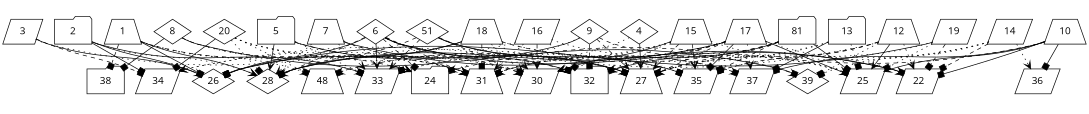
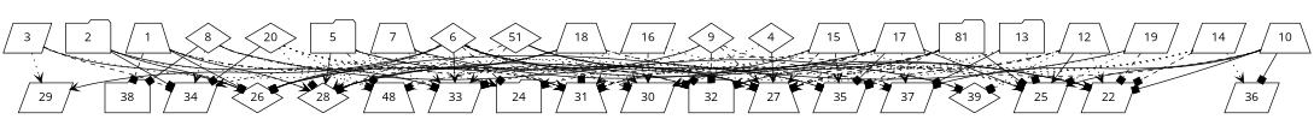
  digraph {
    fontname="Open Sans"
    node [alpha=0.12 fontname="Open Sans" shape=parallelogram]
    edge [arrowhead=box fontname="Open Sans" style=dotted]
    1 [alpha=0.13 expect_size=51881984 shape=trapezium]
    24 [alpha=0.14 expect_size=24237056 shape=folder]
    26 [expect_size=6953984 shape=diamond]
    28 [alpha=0.11 expect_size=31067136 shape=diamond]
    31 [alpha=0.19 expect_size=46841856 shape=trapezium]
    38 [alpha=0.05 expect_size=13281280 shape=folder]
    n7 [alpha=0.07 expect_size=20711424 label=48 shape=trapezium]
    2 [alpha=0.18 expect_size=38677504 shape=folder]
    33 [alpha=0.05 expect_size=28870656]
    34 [alpha=0.10 expect_size=51320832]
    3 [alpha=0.20 expect_size=16358400]
    27 [alpha=0.18 expect_size=48982016 shape=trapezium]
+   29 [expect_size=34969600]
    4 [alpha=0.10 expect_size=23412736 shape=diamond]
    5 [expect_size=52082688 shape=folder]
    32 [alpha=0.01 expect_size=46811136 shape=folder]
    6 [alpha=0.08 expect_size=25564160 shape=diamond]
    22 [expect_size=50573312]
    30 [alpha=0.00 expect_size=42712064]
    37 [alpha=0.16 expect_size=17470464]
    7 [alpha=0.08 expect_size=35049472 shape=trapezium]
    8 [alpha=0.18 expect_size=20868096 shape=diamond]
    39 [alpha=0.10 expect_size=38689792 shape=diamond]
    9 [alpha=0.16 expect_size=26628096 shape=diamond]
    10 [alpha=0.19 expect_size=20410368 shape=trapezium]
    25 [alpha=0.19 expect_size=38598656]
    36 [alpha=0.06 expect_size=35633152]
    n28 [alpha=0.07 expect_size=30641152 label=51 shape=diamond]
    35 [alpha=0.06 expect_size=37961728]
    12 [alpha=0.04 expect_size=13309952 shape=trapezium]
    13 [alpha=0.05 expect_size=8379392 shape=folder]
    14 [alpha=0.06 expect_size=8321024]
    15 [alpha=0.07 expect_size=32155648 shape=trapezium]
    16 [alpha=0.18 expect_size=13030400]
    17 [expect_size=30881792 shape=trapezium]
    18 [alpha=0.02 expect_size=48849920 shape=trapezium]
    19 [alpha=0.03 expect_size=43115520]
    20 [alpha=0.02 expect_size=34501632 shape=diamond]
    n39 [alpha=0.20 expect_size=33238016 label=81 shape=folder]
    1 -> 24 [arrowhead=vee style=dashed]
    1 -> 26 [style=solid]
    1 -> 28 [arrowhead=vee style=solid]
    1 -> 31 [arrowhead=vee]
    1 -> 38 [style=dashed]
    1 -> n7 [arrowhead=vee]
    2 -> 26 [arrowhead=vee style=solid]
    2 -> 28 [arrowhead=vee]
    2 -> 33 [arrowhead=vee style=solid]
    2 -> 34 [style=solid]
    3 -> 26 [style=solid]
    3 -> 34 [style=dashed]
    3 -> 27
+   3 -> 29 [arrowhead=vee]
    4 -> 31
    4 -> 27 [arrowhead=vee style=solid]
    5 -> 28 [arrowhead=vee style=solid]
+   5 -> n7 [style=dashed]
    5 -> 33
    5 -> 27 [arrowhead=vee style=solid]
    5 -> 32 [style=dashed]
    6 -> 24 [style=dashed]
    6 -> 26 [style=solid]
    6 -> 28 [arrowhead=vee style=dashed]
    6 -> 31 [arrowhead=vee style=dashed]
    6 -> 33 [arrowhead=vee style=solid]
    6 -> 27
+   6 -> 29 [arrowhead=vee style=solid]
    6 -> 32 [style=solid]
    6 -> 22 [arrowhead=vee style=solid]
    6 -> 30 [arrowhead=vee style=dashed]
    6 -> 37 [arrowhead=vee style=dashed]
    7 -> 24 [arrowhead=vee]
    7 -> 28 [arrowhead=vee]
    7 -> 31 [arrowhead=vee style=dashed]
    7 -> 33 [arrowhead=vee]
    7 -> 22 [style=solid]
    8 -> 31 [arrowhead=vee style=dashed]
    8 -> 38 [style=solid]
    8 -> 33
+   8 -> 34 [arrowhead=vee]
    8 -> 39 [style=solid]
    9 -> 24 [arrowhead=vee]
    9 -> 28 [style=solid]
    9 -> 27 [arrowhead=vee style=dashed]
    9 -> 32 [style=dashed]
    9 -> 39 [arrowhead=vee style=dashed]
    10 -> 24 [style=dashed]
    10 -> 22 [style=solid]
    10 -> 37 [style=solid]
    10 -> 25 [arrowhead=vee style=solid]
    10 -> 36 [style=solid]
    n28 -> 28 [style=dashed]
    n28 -> 33 [arrowhead=vee style=dashed]
    n28 -> 27 [arrowhead=vee style=solid]
-   n28 -> 30 [arrowhead=vee style=dashed]
    n28 -> 35 [style=solid]
    12 -> 34 [arrowhead=vee]
    12 -> 27 [style=dashed]
    12 -> 22 [arrowhead=vee]
    12 -> 39
    12 -> 25 [arrowhead=vee style=solid]
    12 -> 35 [style=dashed]
    13 -> 33
    13 -> 27 [arrowhead=vee]
    13 -> 37 [style=solid]
    13 -> 25
    14 -> 27 [arrowhead=vee]
    14 -> 22 [style=dashed]
    14 -> 30 [arrowhead=vee]
    14 -> 39
    14 -> 36 [arrowhead=vee]
    15 -> 31 [arrowhead=vee]
    15 -> 34 [arrowhead=vee]
    15 -> 27 [arrowhead=vee style=dashed]
    15 -> 32 [arrowhead=vee]
    15 -> 30 [arrowhead=vee style=solid]
    15 -> 25 [arrowhead=vee]
    15 -> 35 [arrowhead=vee style=dashed]
    16 -> 26
    16 -> 31 [arrowhead=vee]
    16 -> 32
    16 -> 30 [arrowhead=vee style=dashed]
    16 -> 25
    17 -> 28 [arrowhead=vee style=solid]
    17 -> 31
    17 -> n7 [arrowhead=vee]
    17 -> 33
    17 -> 27 [arrowhead=vee style=dashed]
    17 -> 32 [style=dashed]
    17 -> 22 [arrowhead=vee]
    17 -> 30 [arrowhead=vee style=dashed]
    17 -> 37 [arrowhead=vee]
    17 -> 25 [arrowhead=vee style=solid]
    17 -> 35 [style=solid]
    18 -> 26 [style=solid]
    18 -> 28 [style=solid]
-   18 -> 31 [style=dashed]
+   18 -> 31
    18 -> 30 [arrowhead=vee]
    18 -> 30 [arrowhead=vee]
    18 -> 37 [style=dashed]
    18 -> 25
    19 -> 26 [style=solid]
    19 -> 22 [style=dashed]
    19 -> 25
    19 -> 35
    20 -> 28
    20 -> 31
    20 -> n7
    20 -> 34 [style=solid]
    20 -> 30
    20 -> 35
    n39 -> 31 [arrowhead=vee style=dashed]
    n39 -> n7 [style=dashed]
    n39 -> 27 [style=dashed]
    n39 -> 32 [arrowhead=vee style=solid]
    n39 -> 25 [style=solid]
    n39 -> 35 [style=dashed]
  }
